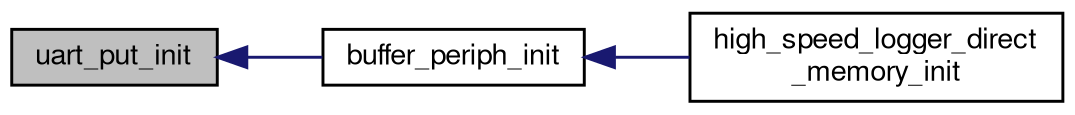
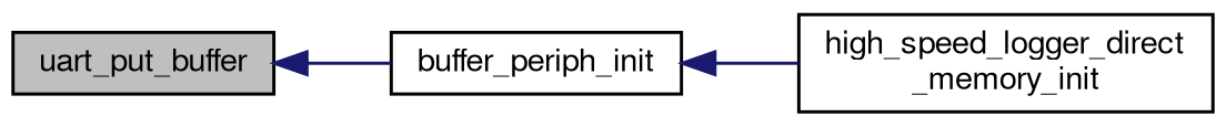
  digraph {
    rankdir=LR
    node [color=black fillcolor=white fontname=FreeSans fontsize=10 shape=record style=filled]
    edge [color=midnightblue dir=back fontname=FreeSans fontsize=10 labelfontname=FreeSans labelfontsize=10 style=solid]
-   n1 [fillcolor=grey75 fontcolor=black height=0.2 label=uart_put_init width=0.4]
+   n1 [fillcolor=grey75 fontcolor=black height=0.2 label=uart_put_buffer width=0.4]
    n2 [height=0.2 label=buffer_periph_init width=0.4]
    n3 [height=0.2 label="high_speed_logger_direct\l_memory_init" width=0.4]
    n1 -> n2
    n2 -> n3
  }
